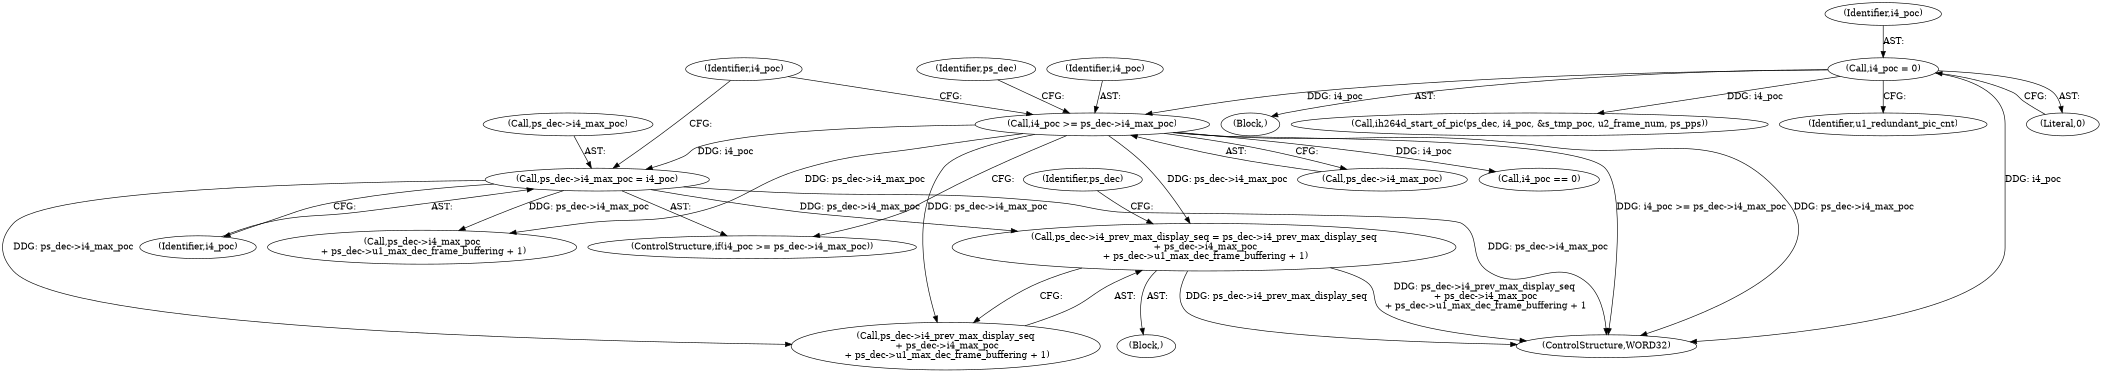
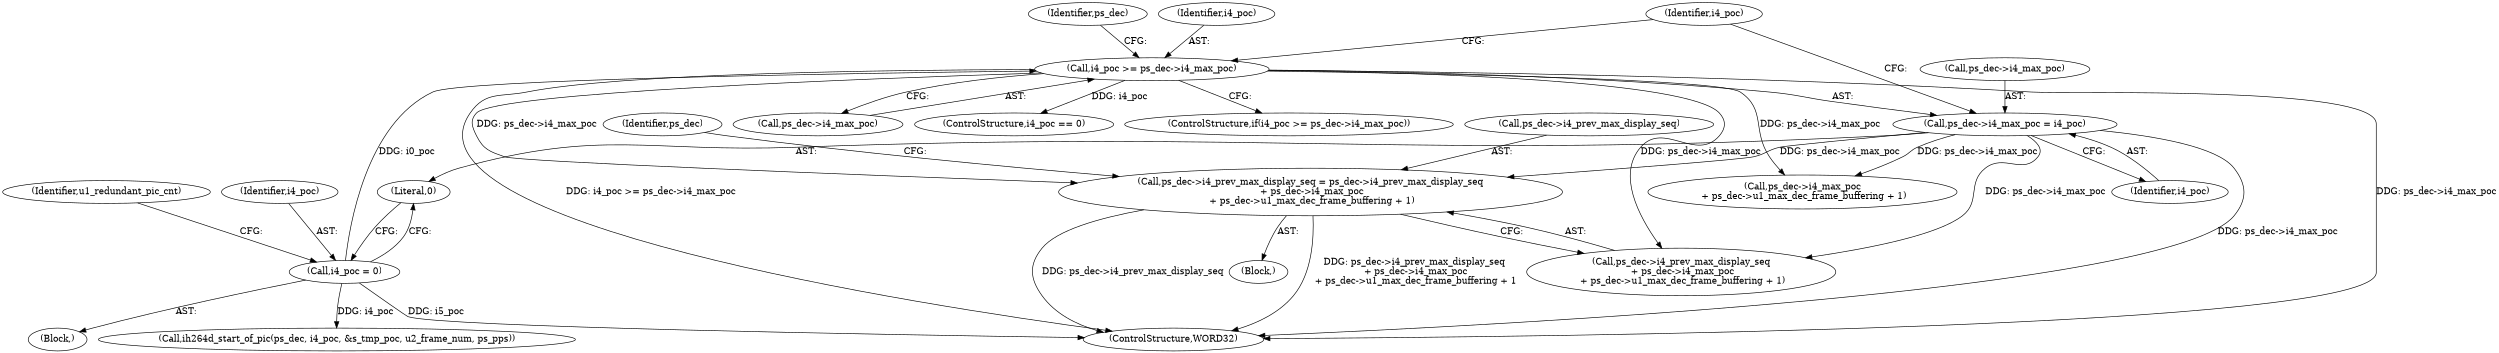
  digraph {
    n1 [label="(Call,ps_dec->i4_prev_max_display_seq = ps_dec->i4_prev_max_display_seq\n + ps_dec->i4_max_poc\n + ps_dec->u1_max_dec_frame_buffering + 1)"]
    n2 [label="(Block,)"]
    n3 [label="(ControlStructure,WORD32)"]
    n4 [label="(Call,ps_dec->i4_prev_max_display_seq\n + ps_dec->i4_max_poc\n + ps_dec->u1_max_dec_frame_buffering + 1)"]
    n5 [label="(Call,i4_poc >= ps_dec->i4_max_poc)"]
    n6 [label="(Call,ps_dec->i4_max_poc = i4_poc)"]
    n7 [label="(Call,ps_dec->i4_max_poc\n + ps_dec->u1_max_dec_frame_buffering + 1)"]
    n8 [label="(Call,ps_dec->i4_max_poc)"]
-   n9 [label="(Call,i4_poc == 0)"]
+   n9 [label="(ControlStructure,i4_poc == 0)"]
    n10 [label="(ControlStructure,if(i4_poc >= ps_dec->i4_max_poc))"]
    n11 [label="(Identifier,i4_poc)"]
    n12 [label="(Call,i4_poc = 0)"]
    n13 [label="(Literal,0)"]
    n14 [label="(Block,)"]
    n15 [label="(Call,ih264d_start_of_pic(ps_dec, i4_poc, &s_tmp_poc, u2_frame_num, ps_pps))"]
    n16 [label="(Identifier,i4_poc)"]
    n17 [label="(Identifier,ps_dec)"]
    n18 [label="(Identifier,u1_redundant_pic_cnt)"]
    n19 [label="(Identifier,i4_poc)"]
+   n20 [label="(Call,ps_dec->i4_prev_max_display_seq)"]
    n21 [label="(Call,ps_dec->i4_max_poc)"]
    n22 [label="(Identifier,ps_dec)"]
    n23 [label="(Identifier,i4_poc)"]
    n1 -> n2 [label="AST: "]
    n1 -> n3 [label="DDG: ps_dec->i4_prev_max_display_seq"]
    n1 -> n3 [label="DDG: ps_dec->i4_prev_max_display_seq\n + ps_dec->i4_max_poc\n + ps_dec->u1_max_dec_frame_buffering + 1"]
    n1 -> n4 [label="CFG: "]
    n4 -> n1 [label="AST: "]
    n5 -> n1 [label="DDG: ps_dec->i4_max_poc"]
    n5 -> n3 [label="DDG: i4_poc >= ps_dec->i4_max_poc"]
    n5 -> n3 [label="DDG: ps_dec->i4_max_poc"]
    n5 -> n4 [label="DDG: ps_dec->i4_max_poc"]
-   n5 -> n6 [label="DDG: i4_poc"]
+   n5 -> n6 [label="AST: "]
    n5 -> n7 [label="DDG: ps_dec->i4_max_poc"]
    n5 -> n8 [label="CFG: "]
    n5 -> n9 [label="DDG: i4_poc"]
    n5 -> n10 [label="CFG: "]
    n6 -> n1 [label="DDG: ps_dec->i4_max_poc"]
    n6 -> n3 [label="DDG: ps_dec->i4_max_poc"]
    n6 -> n4 [label="DDG: ps_dec->i4_max_poc"]
    n6 -> n7 [label="DDG: ps_dec->i4_max_poc"]
-   n6 -> n10 [label="AST: "]
+   n6 -> n13 [label="AST: "]
    n6 -> n11 [label="CFG: "]
    n8 -> n5 [label="AST: "]
    n11 -> n6 [label="AST: "]
-   n12 -> n3 [label="DDG: i4_poc"]
-   n12 -> n5 [label="DDG: i4_poc"]
-   n12 -> n13 [label="AST: "]
+   n12 -> n3 [label="DDG: i5_poc"]
+   n12 -> n5 [label="DDG: i0_poc"]
+   n12 -> n13 [label="CFG: "]
    n12 -> n14 [label="AST: "]
    n12 -> n15 [label="DDG: i4_poc"]
    n13 -> n12 [label="CFG: "]
    n16 -> n5 [label="CFG: "]
    n16 -> n6 [label="CFG: "]
    n17 -> n1 [label="CFG: "]
-   n12 -> n18 [label="CFG: "]
+   n18 -> n12 [label="CFG: "]
    n19 -> n12 [label="AST: "]
+   n20 -> n1 [label="AST: "]
    n21 -> n6 [label="AST: "]
    n22 -> n5 [label="CFG: "]
    n23 -> n5 [label="AST: "]
  }
